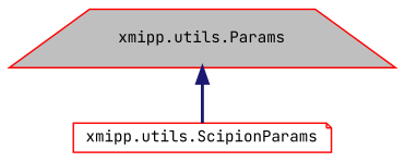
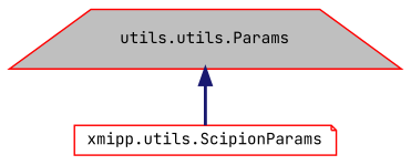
  digraph {
    fontname="JetBrains Mono"
    node [color=red fontname="JetBrains Mono" fontsize=10 style=filled]
-   n1 [fillcolor=grey75 fontcolor=black height=0.2 label="xmipp.utils.Params" shape=trapezium width=0.4]
+   n1 [fillcolor=grey75 fontcolor=black height=0.2 label="utils.utils.Params" shape=trapezium width=0.4]
    n2 [fillcolor=white height=0.2 label="xmipp.utils.ScipionParams" shape=note width=0.4]
    n1 -> n2 [color=midnightblue dir=back fontname="JetBrains Mono" fontsize=10 labelfontname=Helvetica labelfontsize=10 style=bold]
  }
